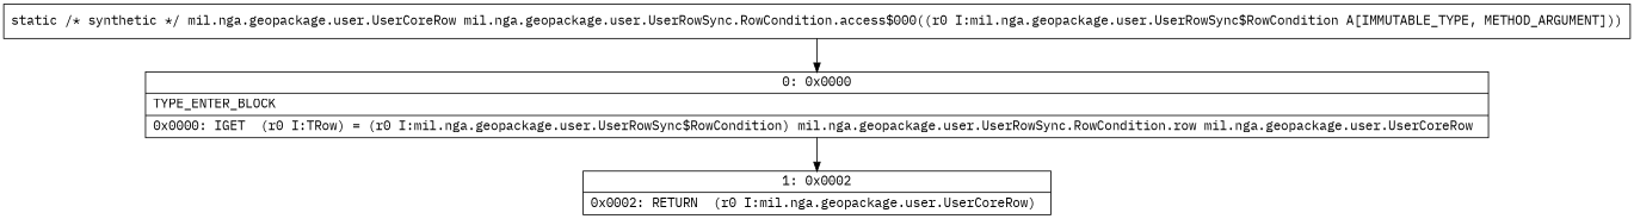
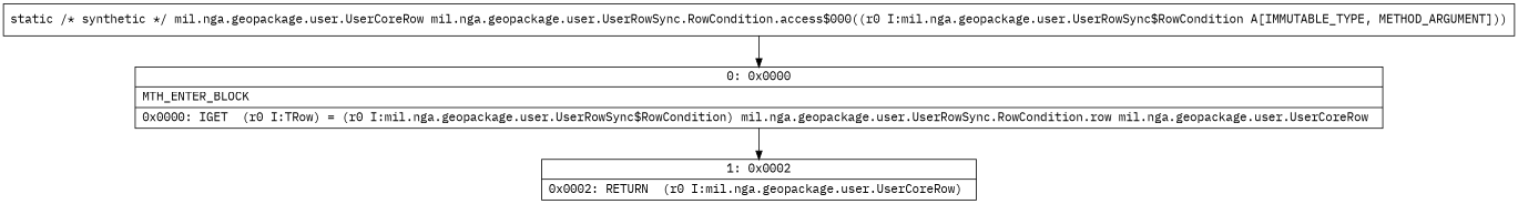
  digraph {
    fontname="IBM Plex Mono"
    node [shape=record fontname="IBM Plex Mono"]
    edge [fontname="IBM Plex Mono"]
-   n1 [label="{0\:\ 0x0000|TYPE_ENTER_BLOCK\l|0x0000: IGET  (r0 I:TRow) = (r0 I:mil.nga.geopackage.user.UserRowSync$RowCondition) mil.nga.geopackage.user.UserRowSync.RowCondition.row mil.nga.geopackage.user.UserCoreRow \l}"]
+   n1 [label="{0\:\ 0x0000|MTH_ENTER_BLOCK\l|0x0000: IGET  (r0 I:TRow) = (r0 I:mil.nga.geopackage.user.UserRowSync$RowCondition) mil.nga.geopackage.user.UserRowSync.RowCondition.row mil.nga.geopackage.user.UserCoreRow \l}"]
    n2 [label="{1\:\ 0x0002|0x0002: RETURN  (r0 I:mil.nga.geopackage.user.UserCoreRow) \l}"]
    n3 [label="{static \/* synthetic *\/ mil.nga.geopackage.user.UserCoreRow mil.nga.geopackage.user.UserRowSync.RowCondition.access$000((r0 I:mil.nga.geopackage.user.UserRowSync$RowCondition A[IMMUTABLE_TYPE, METHOD_ARGUMENT])) }"]
    n1 -> n2
    n3 -> n1
  }
